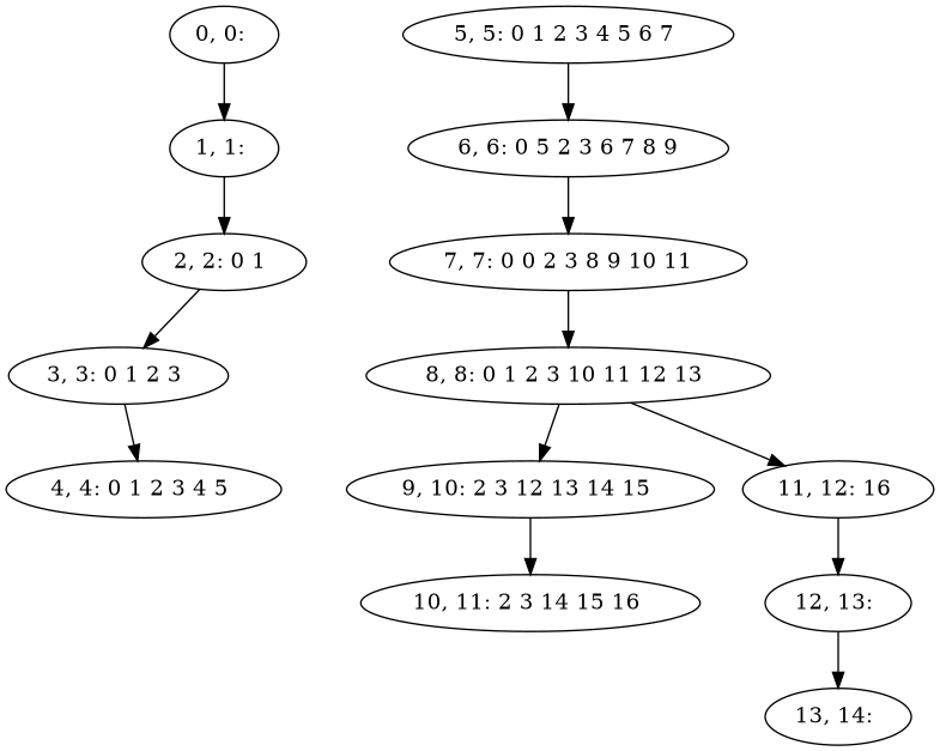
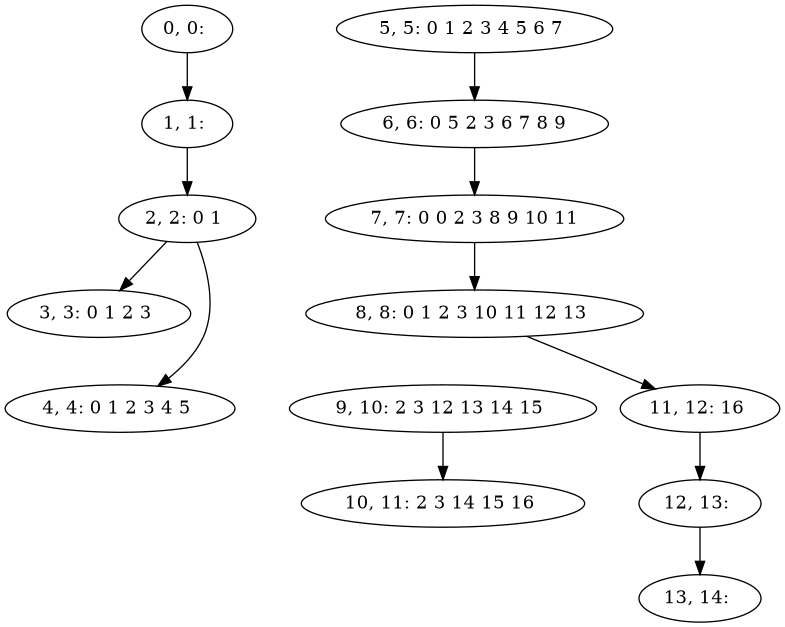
  digraph {
    n1 [label="0, 0: "]
    n2 [label="1, 1: "]
    n3 [label="2, 2: 0 1 "]
    n4 [label="3, 3: 0 1 2 3 "]
    n5 [label="4, 4: 0 1 2 3 4 5 "]
    n6 [label="5, 5: 0 1 2 3 4 5 6 7 "]
    n7 [label="6, 6: 0 5 2 3 6 7 8 9"]
    n8 [label="7, 7: 0 0 2 3 8 9 10 11"]
    n9 [label="8, 8: 0 1 2 3 10 11 12 13 "]
    n10 [label="9, 10: 2 3 12 13 14 15 "]
    n11 [label="11, 12: 16 "]
    n12 [label="10, 11: 2 3 14 15 16 "]
    n13 [label="12, 13: "]
    n14 [label="13, 14: "]
    n1 -> n2
    n2 -> n3
    n3 -> n4
-   n4 -> n5
+   n3 -> n5
    n6 -> n7
    n7 -> n8
    n8 -> n9
-   n9 -> n10
    n9 -> n11
    n10 -> n12
    n11 -> n13
    n13 -> n14
  }
